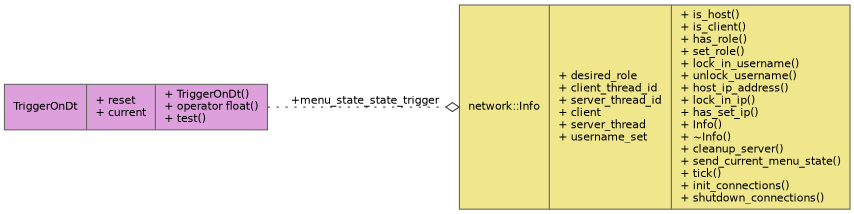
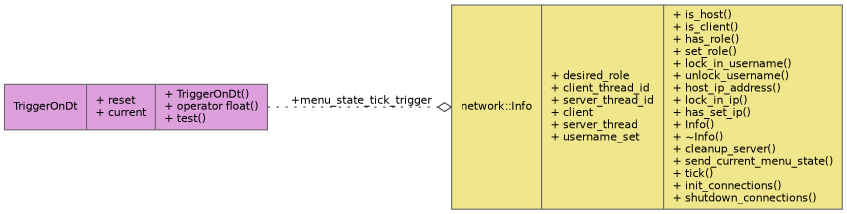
  digraph {
    rankdir=LR
    node [color=gray40 fontname=Helvetica fontsize=10 shape=record style=filled]
    n1 [fillcolor=khaki fontcolor=black height=0.2 label="{network::Info\n|+ desired_role\l+ client_thread_id\l+ server_thread_id\l+ client\l+ server_thread\l+ username_set\l|+ is_host()\l+ is_client()\l+ has_role()\l+ set_role()\l+ lock_in_username()\l+ unlock_username()\l+ host_ip_address()\l+ lock_in_ip()\l+ has_set_ip()\l+ Info()\l+ ~Info()\l+ cleanup_server()\l+ send_current_menu_state()\l+ tick()\l+ init_connections()\l+ shutdown_connections()\l}" width=0.4]
    n2 [fillcolor=plum height=0.2 label="{TriggerOnDt\n|+ reset\l+ current\l|+ TriggerOnDt()\l+ operator float()\l+ test()\l}" width=0.4]
-   n2 -> n1 [arrowhead=odiamond color=grey25 fontname=Helvetica fontsize=10 label=" +menu_state_state_trigger" labelfontname=Helvetica labelfontsize=10 style=dotted]
+   n2 -> n1 [arrowhead=odiamond color=grey25 fontname=Helvetica fontsize=10 label=" +menu_state_tick_trigger" labelfontname=Helvetica labelfontsize=10 style=dotted]
  }
